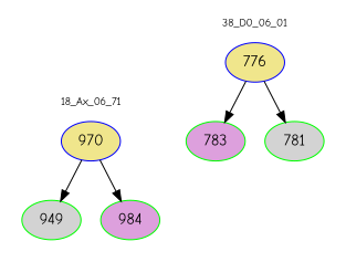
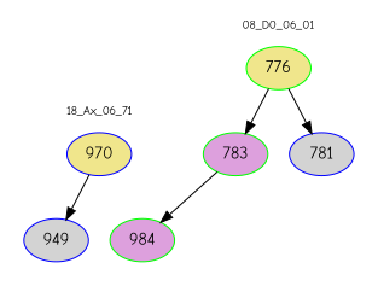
  digraph {
    fontname="Comic Neue"
    node [color=blue fillcolor=khaki fontname="Comic Neue" style=filled]
    edge [color=black fontname="Comic Neue"]
    n1 [label=970]
-   n2 [color=green fillcolor=lightgrey label=949]
+   n2 [fillcolor=lightgrey label=949]
    n3 [color=green fillcolor=plum label=984]
-   n4 [label=776]
+   n4 [color=green label=776]
    n5 [color=green fillcolor=plum label=783]
-   n6 [color=green fillcolor=lightgrey label=781]
+   n6 [fillcolor=lightgrey label=781]
    subgraph cluster_1 {
      color=white
      fontsize=10
      label="18_Ax_06_71"
      n1
      n2
      n3
    }
    subgraph cluster_2 {
      color=white
      fontsize=10
-     label="38_D0_06_01"
+     label="08_D0_06_01"
      n4
      n5
      n6
    }
    n1 -> n2
-   n1 -> n3
+   n5 -> n3
    n4 -> n5
    n4 -> n6
  }
